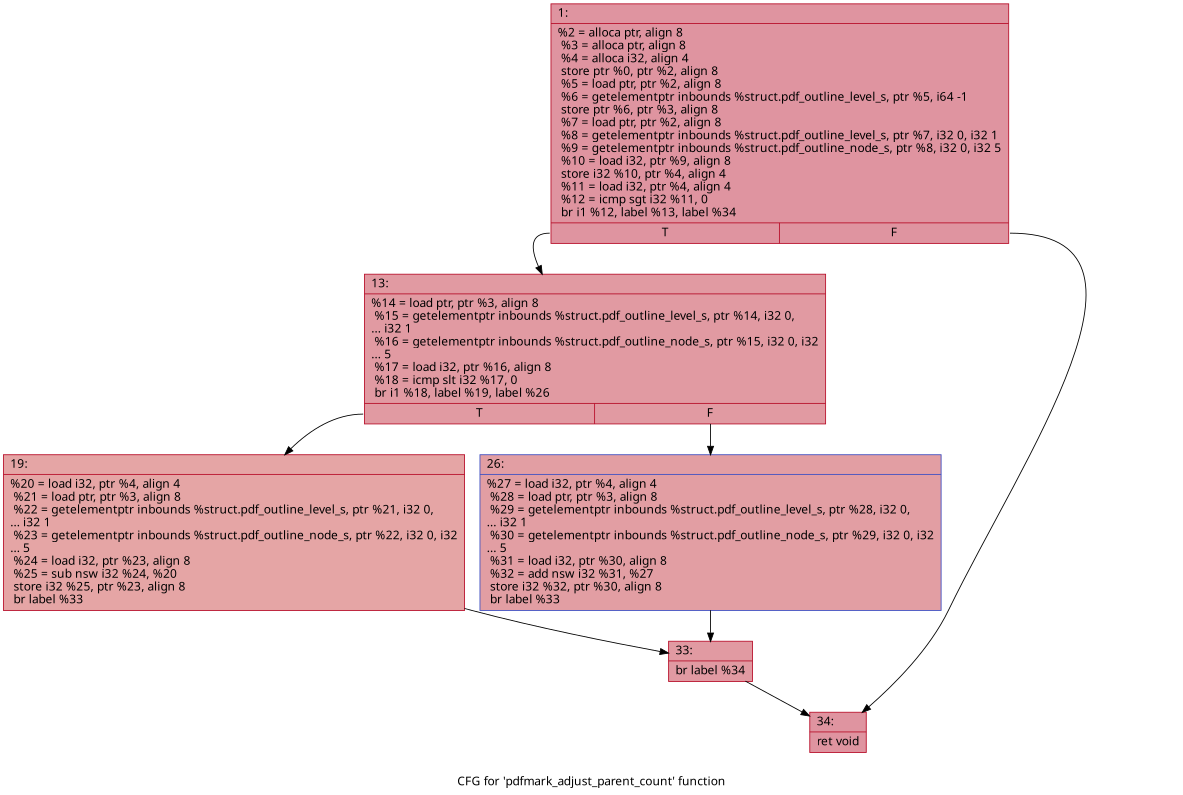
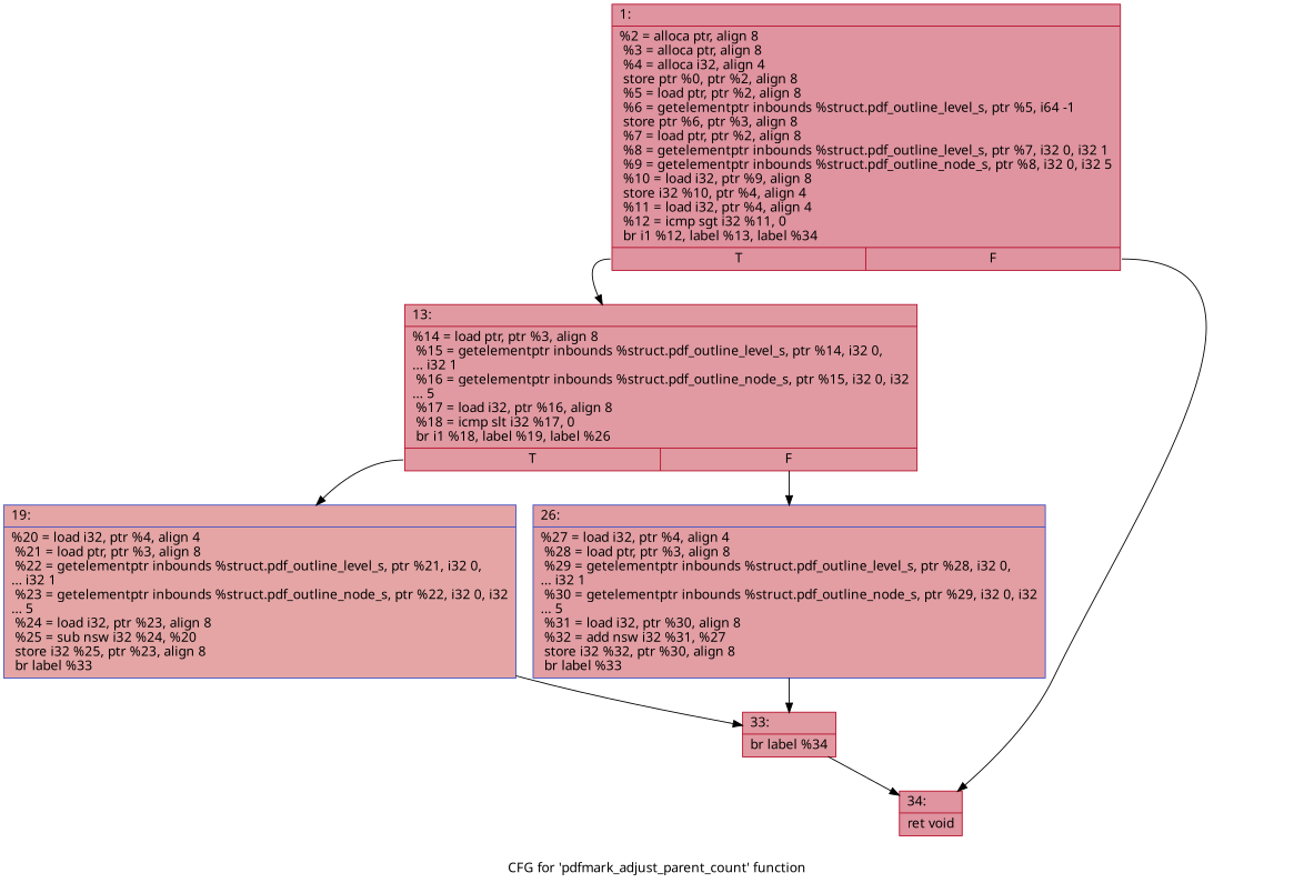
  digraph {
    label="CFG for 'pdfmark_adjust_parent_count' function"
    fontname="Noto Sans"
    node [color="#b70d28ff" fillcolor="#b70d2870" fontname="Noto Sans" shape=record style=filled]
    edge [fontname="Noto Sans"]
    n1 [label="{1:\l|  %2 = alloca ptr, align 8\l  %3 = alloca ptr, align 8\l  %4 = alloca i32, align 4\l  store ptr %0, ptr %2, align 8\l  %5 = load ptr, ptr %2, align 8\l  %6 = getelementptr inbounds %struct.pdf_outline_level_s, ptr %5, i64 -1\l  store ptr %6, ptr %3, align 8\l  %7 = load ptr, ptr %2, align 8\l  %8 = getelementptr inbounds %struct.pdf_outline_level_s, ptr %7, i32 0, i32 1\l  %9 = getelementptr inbounds %struct.pdf_outline_node_s, ptr %8, i32 0, i32 5\l  %10 = load i32, ptr %9, align 8\l  store i32 %10, ptr %4, align 4\l  %11 = load i32, ptr %4, align 4\l  %12 = icmp sgt i32 %11, 0\l  br i1 %12, label %13, label %34\l|{<s0>T|<s1>F}}"]
    n2 [fillcolor="#bb1b2c70" label="{13:\l|  %14 = load ptr, ptr %3, align 8\l  %15 = getelementptr inbounds %struct.pdf_outline_level_s, ptr %14, i32 0,\l... i32 1\l  %16 = getelementptr inbounds %struct.pdf_outline_node_s, ptr %15, i32 0, i32\l... 5\l  %17 = load i32, ptr %16, align 8\l  %18 = icmp slt i32 %17, 0\l  br i1 %18, label %19, label %26\l|{<s0>T|<s1>F}}"]
    n3 [label="{34:\l|  ret void\l}"]
-   n4 [fillcolor="#c5333470" label="{19:\l|  %20 = load i32, ptr %4, align 4\l  %21 = load ptr, ptr %3, align 8\l  %22 = getelementptr inbounds %struct.pdf_outline_level_s, ptr %21, i32 0,\l... i32 1\l  %23 = getelementptr inbounds %struct.pdf_outline_node_s, ptr %22, i32 0, i32\l... 5\l  %24 = load i32, ptr %23, align 8\l  %25 = sub nsw i32 %24, %20\l  store i32 %25, ptr %23, align 8\l  br label %33\l}"]
+   n4 [color="#3d50c3ff" fillcolor="#c5333470" label="{19:\l|  %20 = load i32, ptr %4, align 4\l  %21 = load ptr, ptr %3, align 8\l  %22 = getelementptr inbounds %struct.pdf_outline_level_s, ptr %21, i32 0,\l... i32 1\l  %23 = getelementptr inbounds %struct.pdf_outline_node_s, ptr %22, i32 0, i32\l... 5\l  %24 = load i32, ptr %23, align 8\l  %25 = sub nsw i32 %24, %20\l  store i32 %25, ptr %23, align 8\l  br label %33\l}"]
    n5 [color="#3d50c3ff" fillcolor="#be242e70" label="{26:\l|  %27 = load i32, ptr %4, align 4\l  %28 = load ptr, ptr %3, align 8\l  %29 = getelementptr inbounds %struct.pdf_outline_level_s, ptr %28, i32 0,\l... i32 1\l  %30 = getelementptr inbounds %struct.pdf_outline_node_s, ptr %29, i32 0, i32\l... 5\l  %31 = load i32, ptr %30, align 8\l  %32 = add nsw i32 %31, %27\l  store i32 %32, ptr %30, align 8\l  br label %33\l}"]
    n6 [fillcolor="#bb1b2c70" label="{33:\l|  br label %34\l}"]
    n1 -> n2 [tailport=s0]
    n1 -> n3 [tailport=s1]
    n2 -> n4 [tailport=s0]
    n2 -> n5 [tailport=s1]
    n4 -> n6
    n5 -> n6
    n6 -> n3
  }
